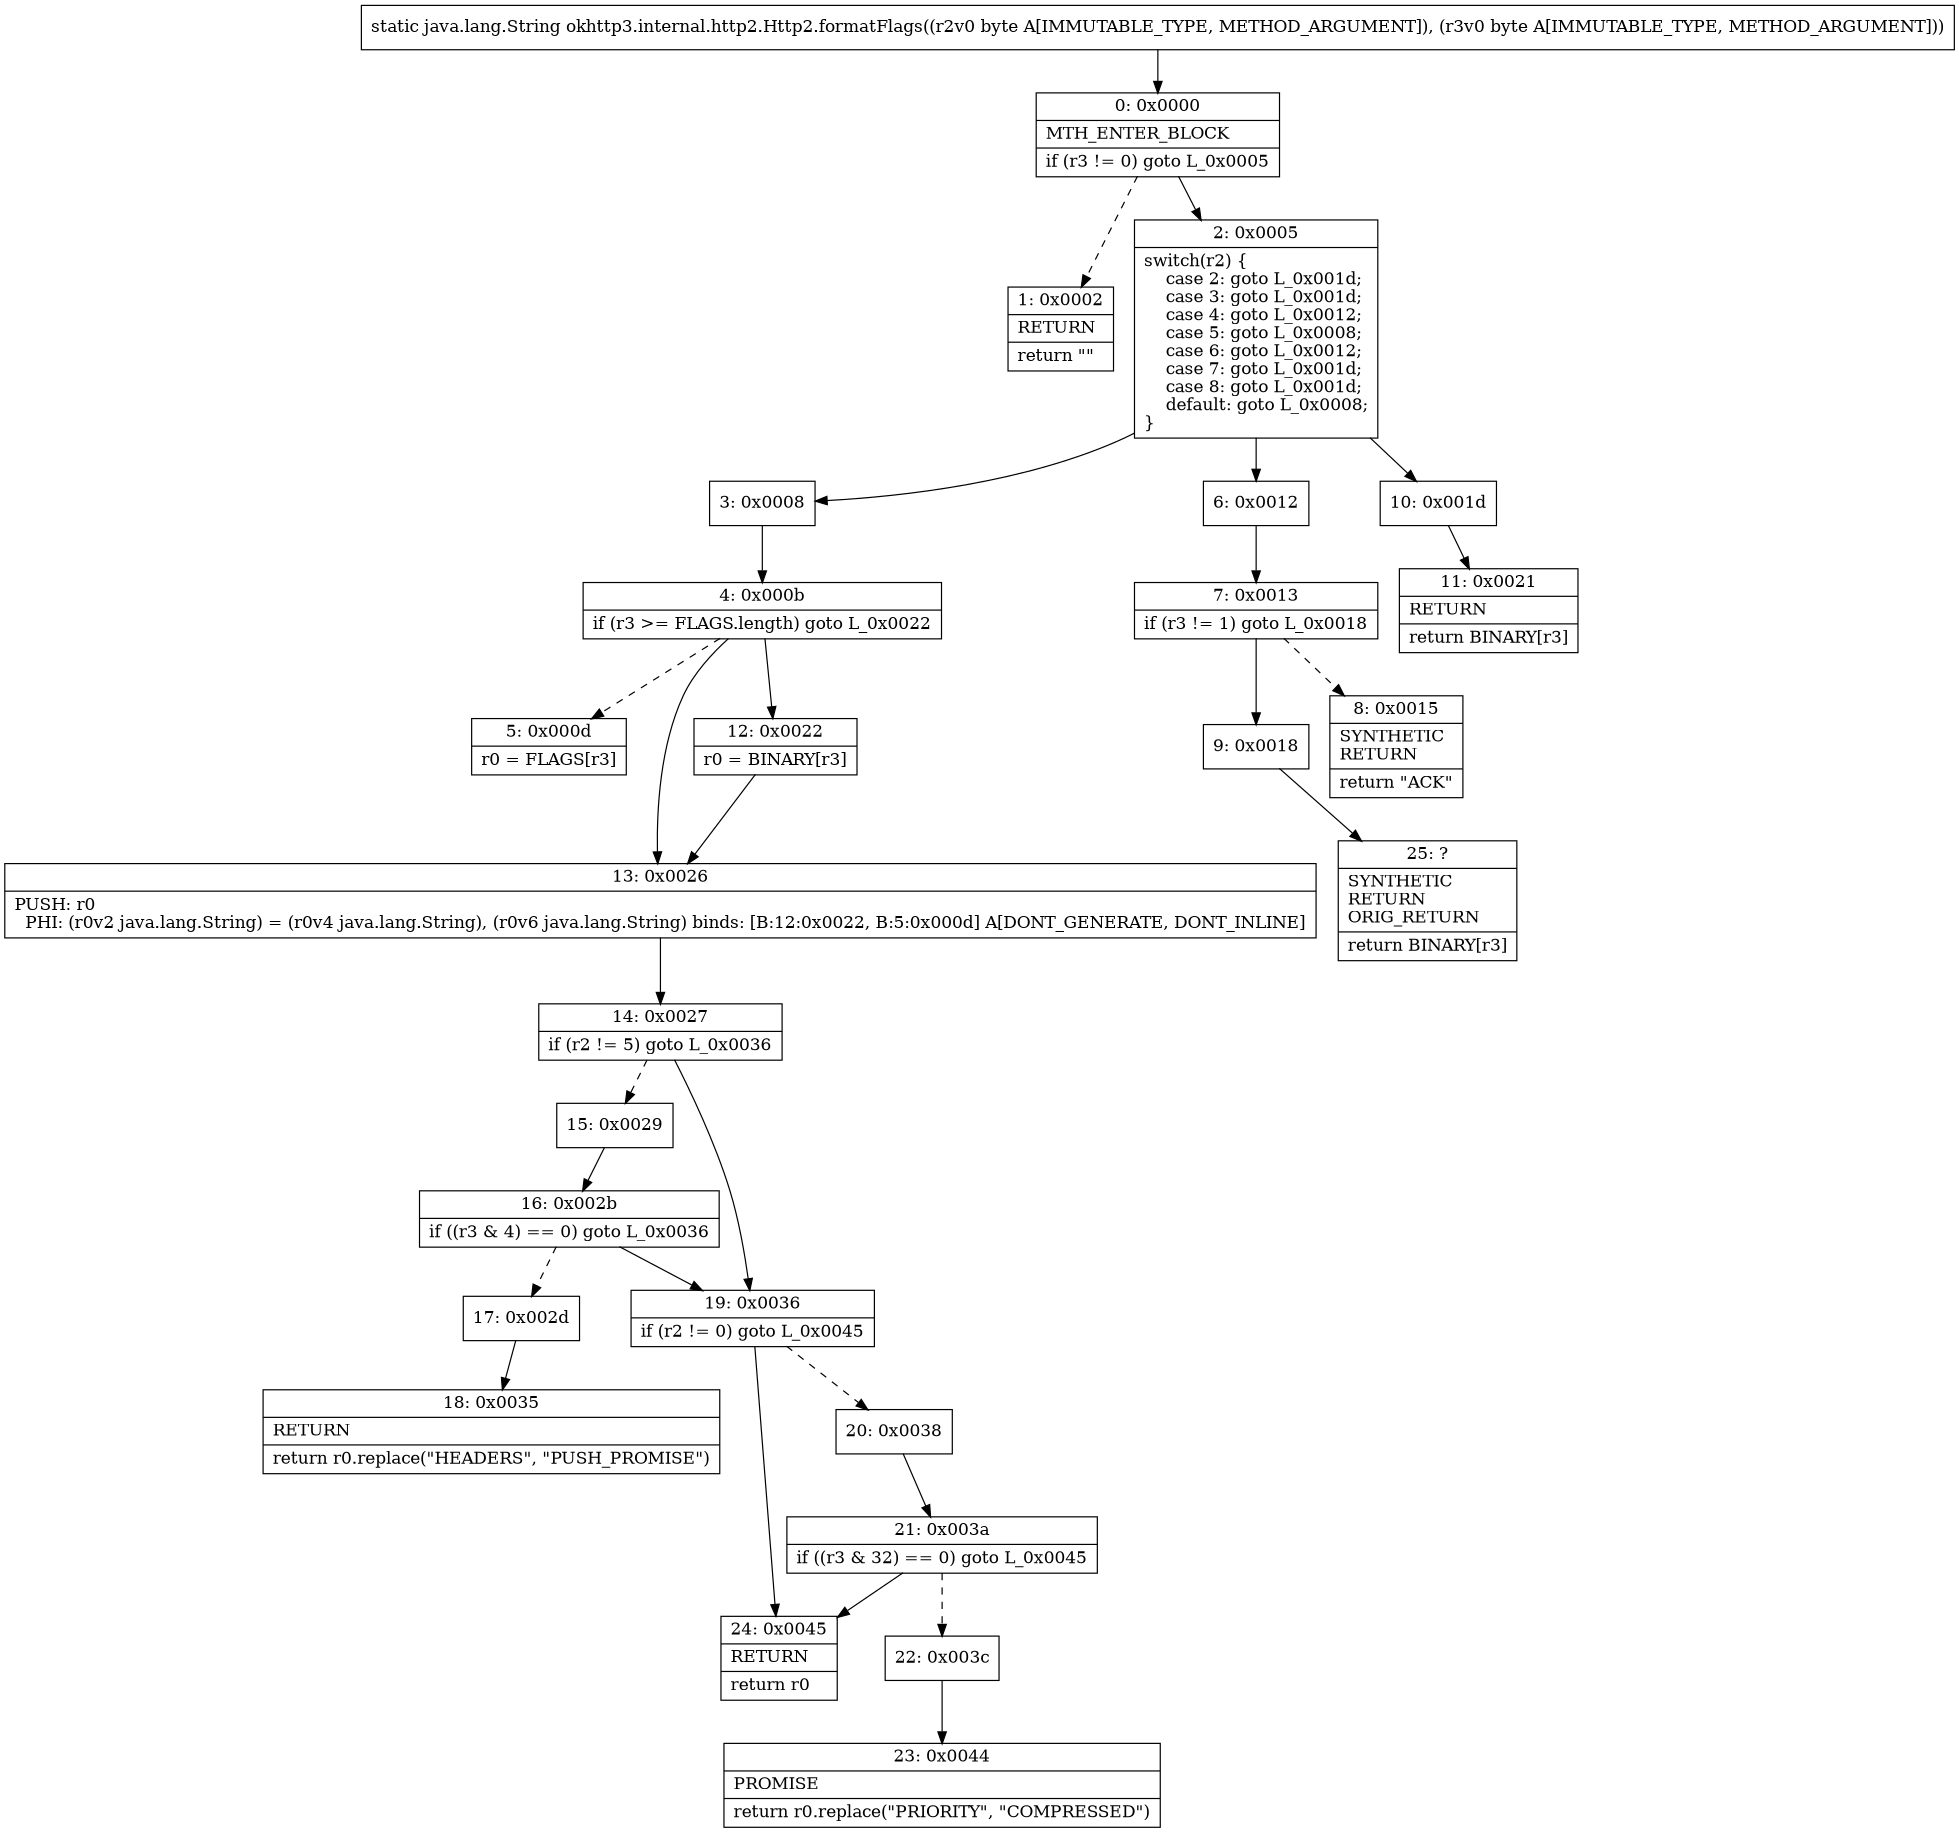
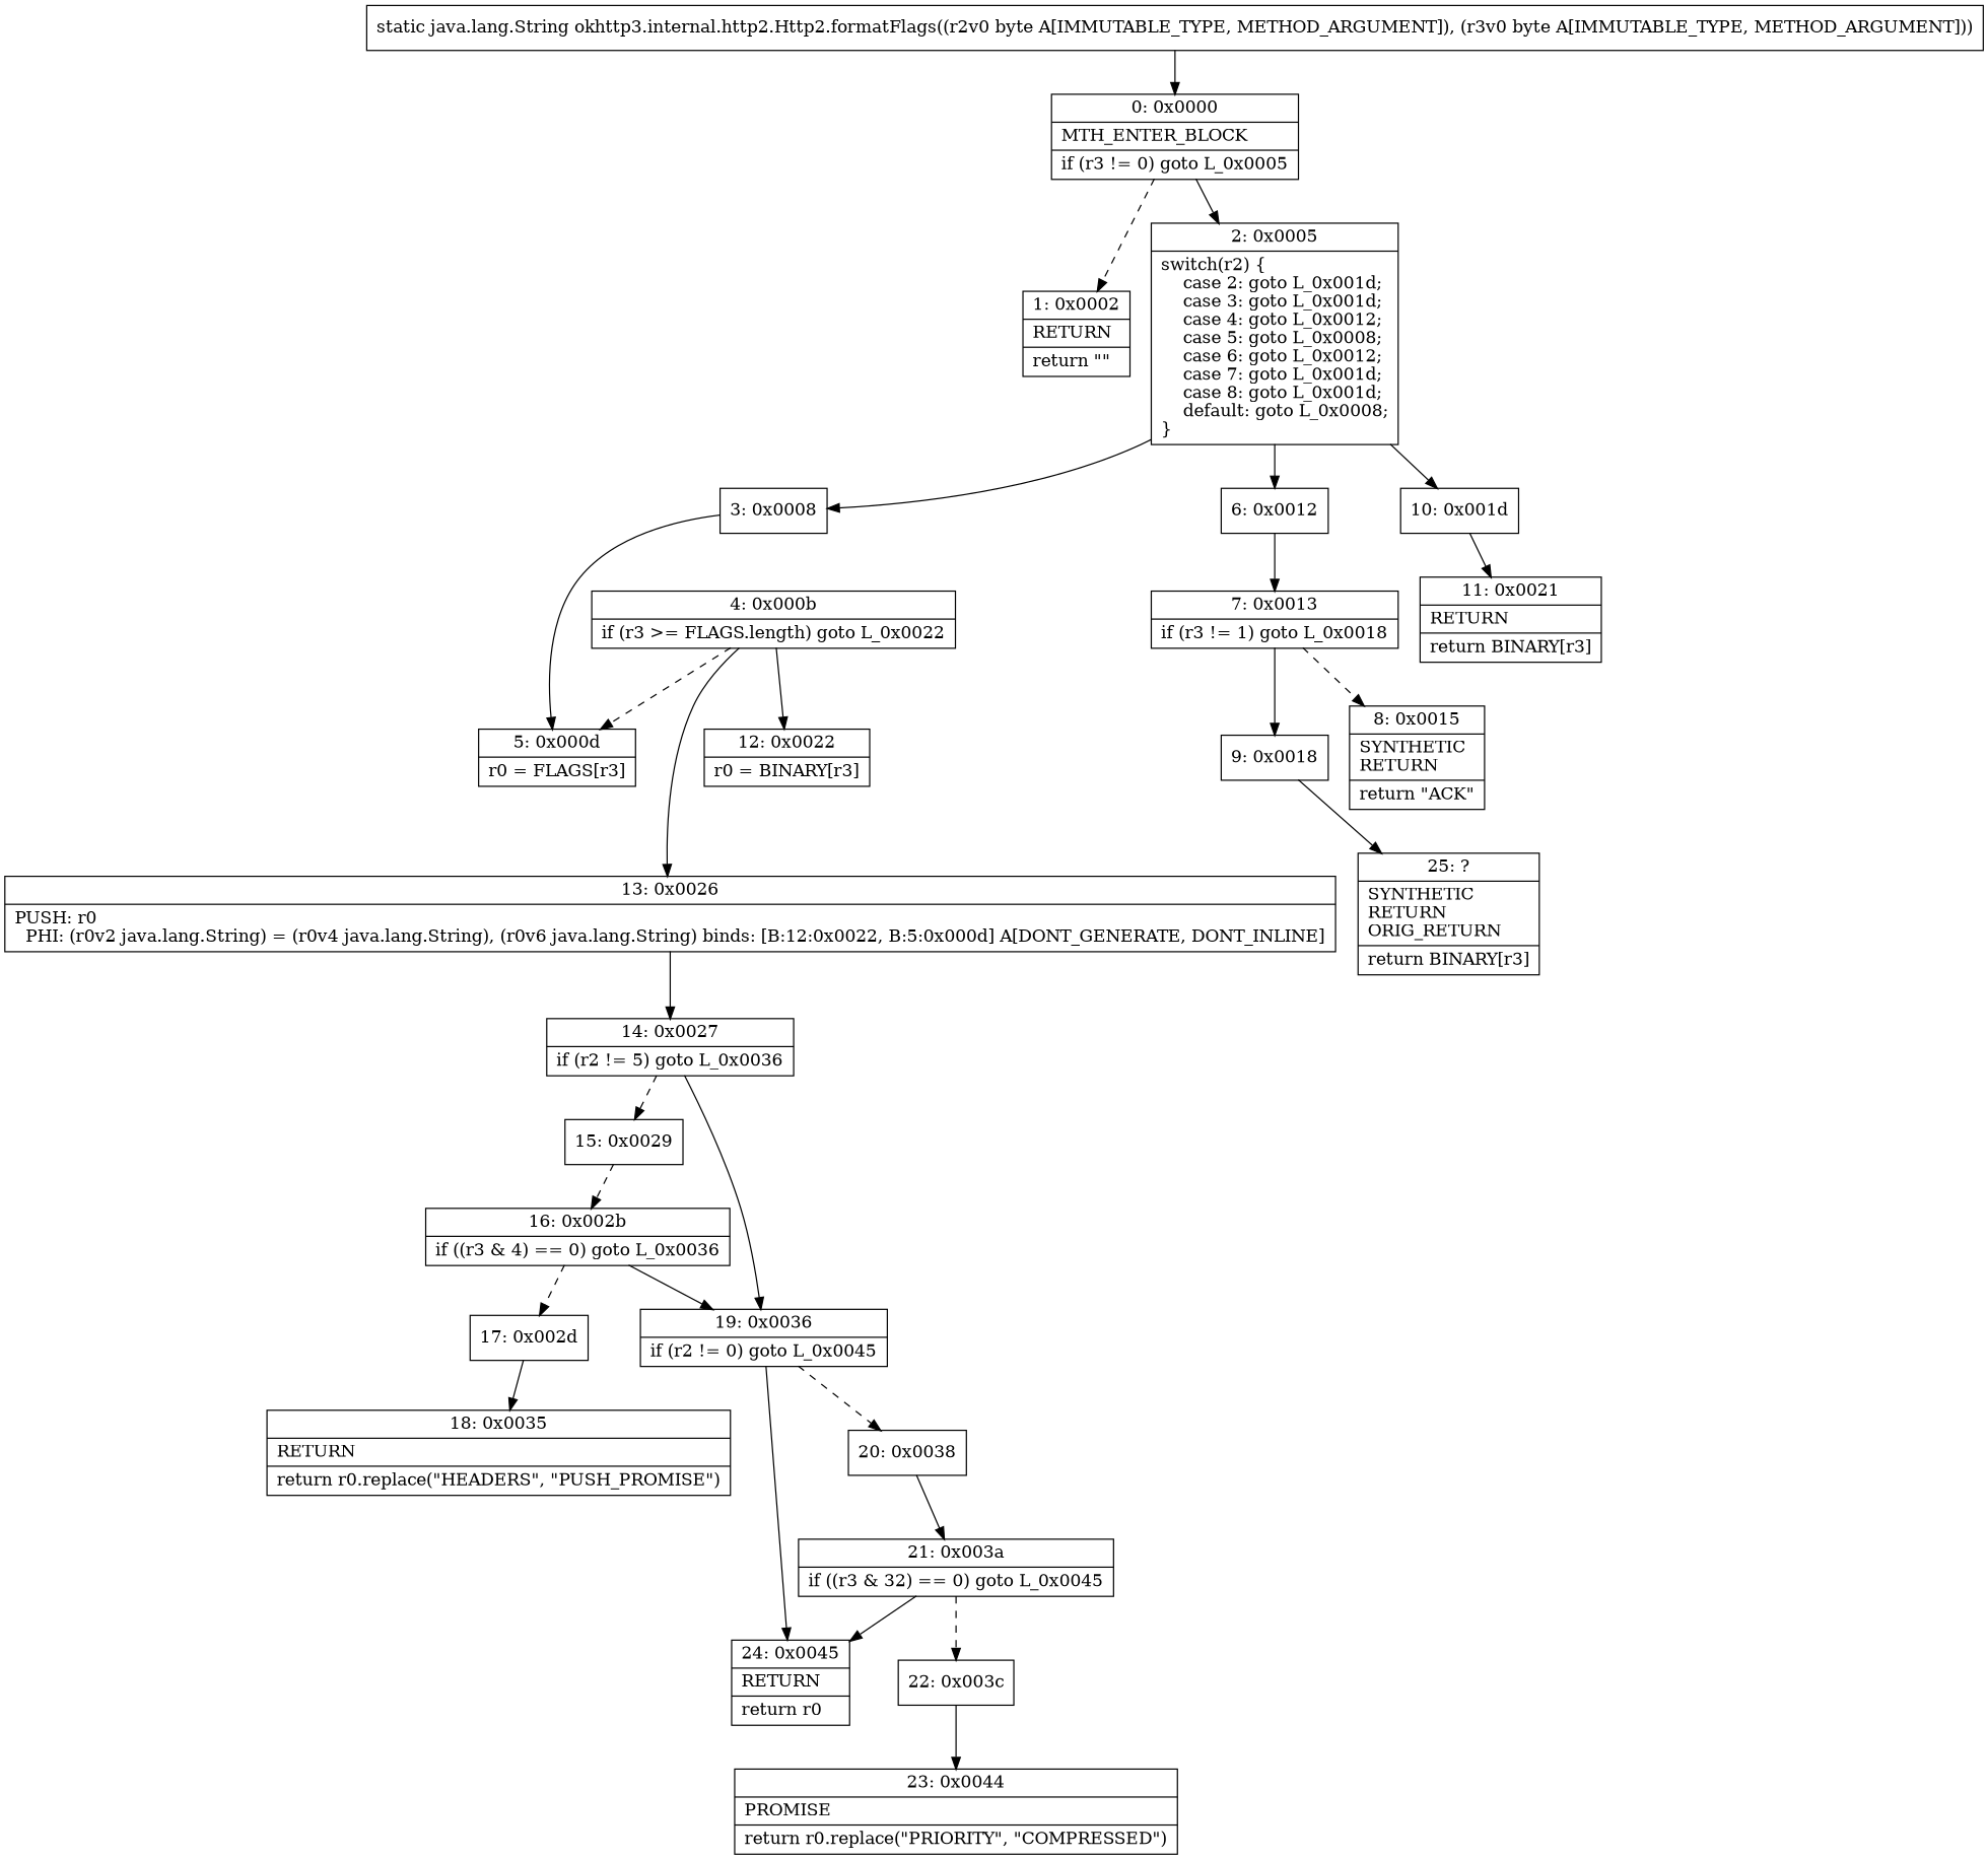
  digraph {
    node [shape=record]
    n1 [label="{0\:\ 0x0000|MTH_ENTER_BLOCK\l|if (r3 != 0) goto L_0x0005\l}"]
    n2 [label="{1\:\ 0x0002|RETURN\l|return \"\"\l}"]
    n3 [label="{2\:\ 0x0005|switch(r2) \{\l    case 2: goto L_0x001d;\l    case 3: goto L_0x001d;\l    case 4: goto L_0x0012;\l    case 5: goto L_0x0008;\l    case 6: goto L_0x0012;\l    case 7: goto L_0x001d;\l    case 8: goto L_0x001d;\l    default: goto L_0x0008;\l\}\l}"]
    n4 [label="{3\:\ 0x0008}"]
    n5 [label="{6\:\ 0x0012}"]
    n6 [label="{10\:\ 0x001d}"]
    n7 [label="{4\:\ 0x000b|if (r3 \>= FLAGS.length) goto L_0x0022\l}"]
    n8 [label="{7\:\ 0x0013|if (r3 != 1) goto L_0x0018\l}"]
    n9 [label="{11\:\ 0x0021|RETURN\l|return BINARY[r3]\l}"]
    n10 [label="{5\:\ 0x000d|r0 = FLAGS[r3]\l}"]
    n11 [label="{12\:\ 0x0022|r0 = BINARY[r3]\l}"]
    n12 [label="{13\:\ 0x0026|PUSH: r0 \l  PHI: (r0v2 java.lang.String) = (r0v4 java.lang.String), (r0v6 java.lang.String) binds: [B:12:0x0022, B:5:0x000d] A[DONT_GENERATE, DONT_INLINE]\l}"]
    n13 [label="{14\:\ 0x0027|if (r2 != 5) goto L_0x0036\l}"]
    n14 [label="{8\:\ 0x0015|SYNTHETIC\lRETURN\l|return \"ACK\"\l}"]
    n15 [label="{9\:\ 0x0018}"]
    n16 [label="{25\:\ ?|SYNTHETIC\lRETURN\lORIG_RETURN\l|return BINARY[r3]\l}"]
    n17 [label="{15\:\ 0x0029}"]
    n18 [label="{19\:\ 0x0036|if (r2 != 0) goto L_0x0045\l}"]
    n19 [label="{16\:\ 0x002b|if ((r3 & 4) == 0) goto L_0x0036\l}"]
    n20 [label="{20\:\ 0x0038}"]
    n21 [label="{24\:\ 0x0045|RETURN\l|return r0\l}"]
    n22 [label="{17\:\ 0x002d}"]
    n23 [label="{18\:\ 0x0035|RETURN\l|return r0.replace(\"HEADERS\", \"PUSH_PROMISE\")\l}"]
    n24 [label="{21\:\ 0x003a|if ((r3 & 32) == 0) goto L_0x0045\l}"]
    n25 [label="{22\:\ 0x003c}"]
    n26 [label="{23\:\ 0x0044|PROMISE\l|return r0.replace(\"PRIORITY\", \"COMPRESSED\")\l}"]
    n27 [label="{static java.lang.String okhttp3.internal.http2.Http2.formatFlags((r2v0 byte A[IMMUTABLE_TYPE, METHOD_ARGUMENT]), (r3v0 byte A[IMMUTABLE_TYPE, METHOD_ARGUMENT])) }"]
    n1 -> n2 [style=dashed]
    n1 -> n3
    n3 -> n4
    n3 -> n5
    n3 -> n6
-   n4 -> n7
+   n4 -> n10
    n5 -> n8
    n6 -> n9
    n7 -> n10 [style=dashed]
    n7 -> n11
    n7 -> n12
    n8 -> n14 [style=dashed]
    n8 -> n15
-   n11 -> n12
    n12 -> n13
    n13 -> n17 [style=dashed]
    n13 -> n18
    n15 -> n16
-   n17 -> n19
+   n17 -> n19 [style=dashed]
    n18 -> n20 [style=dashed]
    n18 -> n21
    n19 -> n18
    n19 -> n22 [style=dashed]
    n20 -> n24
    n22 -> n23
    n24 -> n21
    n24 -> n25 [style=dashed]
    n25 -> n26
    n27 -> n1
  }
